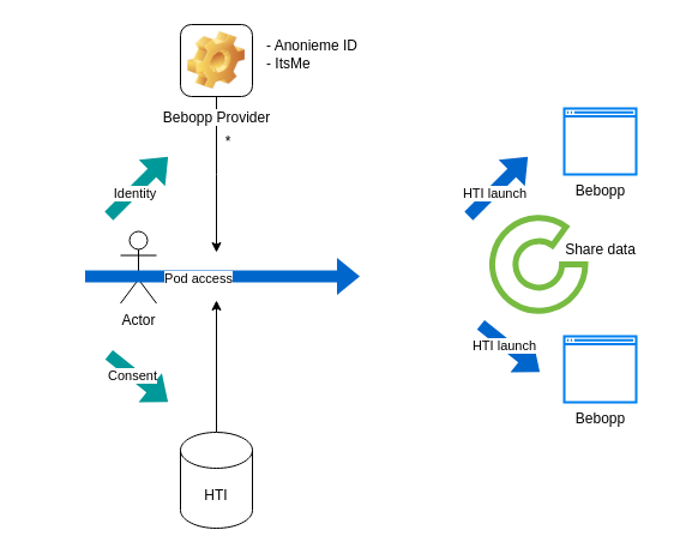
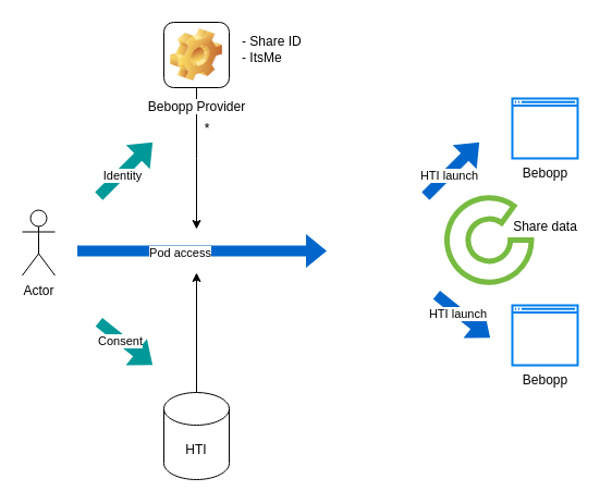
  <mxCell id="0" />
  <mxCell id="1" parent="0" />
- <mxCell id="2" value="Actor" style="shape=umlActor;verticalLabelPosition=bottom;verticalAlign=top;html=1;outlineConnect=0;" parent="1" vertex="1"><mxGeometry x="100" y="192.5" width="30" height="60" as="geometry" /></mxCell>
+ <mxCell id="2" value="Actor" style="shape=umlActor;verticalLabelPosition=bottom;verticalAlign=top;html=1;outlineConnect=0;" parent="1" vertex="1"><mxGeometry x="20" y="192.5" width="30" height="60" as="geometry" /></mxCell>
  <mxCell id="3" style="edgeStyle=orthogonalEdgeStyle;rounded=0;orthogonalLoop=1;jettySize=auto;html=1;" parent="1" source="4" edge="1"><mxGeometry relative="1" as="geometry"><mxPoint x="180" y="250" as="targetPoint" /></mxGeometry></mxCell>
  <mxCell id="4" value="HTI" style="shape=cylinder3;whiteSpace=wrap;html=1;boundedLbl=1;backgroundOutline=1;size=15;" parent="1" vertex="1"><mxGeometry x="150" y="360" width="60" height="80" as="geometry" /></mxCell>
  <mxCell id="5" value="Bebopp" style="html=1;verticalLabelPosition=bottom;align=center;labelBackgroundColor=#ffffff;verticalAlign=top;strokeWidth=2;strokeColor=#0080F0;shadow=0;dashed=0;shape=mxgraph.ios7.icons.window;" parent="1" vertex="1"><mxGeometry x="470" y="90" width="60" height="55" as="geometry" /></mxCell>
  <mxCell id="6" style="edgeStyle=orthogonalEdgeStyle;rounded=0;orthogonalLoop=1;jettySize=auto;html=1;" parent="1" source="7" edge="1"><mxGeometry relative="1" as="geometry"><mxPoint x="180" y="210" as="targetPoint" /></mxGeometry></mxCell>
  <mxCell id="7" value="Bebopp Provider" style="icon;html=1;image=img/clipart/Gear_128x128.png" parent="1" vertex="1"><mxGeometry x="150" y="20" width="60" height="60" as="geometry" /></mxCell>
  <mxCell id="8" value="Bebopp" style="html=1;verticalLabelPosition=bottom;align=center;labelBackgroundColor=#ffffff;verticalAlign=top;strokeWidth=2;strokeColor=#0080F0;shadow=0;dashed=0;shape=mxgraph.ios7.icons.window;" parent="1" vertex="1"><mxGeometry x="470" y="280" width="60" height="55" as="geometry" /></mxCell>
  <mxCell id="9" value="" style="shape=flexArrow;endArrow=classic;html=1;rounded=0;fillColor=#0066CC;strokeColor=none;" parent="1" edge="1"><mxGeometry width="50" height="50" relative="1" as="geometry"><mxPoint x="390" y="180" as="sourcePoint" /><mxPoint x="440" y="130" as="targetPoint" /></mxGeometry></mxCell>
  <mxCell id="10" value="HTI launch" style="edgeLabel;html=1;align=center;verticalAlign=middle;resizable=0;points=[];" parent="9" vertex="1" connectable="0"><mxGeometry x="-0.18" y="-1" relative="1" as="geometry"><mxPoint as="offset" /></mxGeometry></mxCell>
  <mxCell id="11" value="" style="shape=flexArrow;endArrow=classic;html=1;rounded=0;fillColor=#0066CC;strokeColor=none;" parent="1" edge="1"><mxGeometry width="50" height="50" relative="1" as="geometry"><mxPoint x="400" y="270" as="sourcePoint" /><mxPoint x="450" y="310" as="targetPoint" /></mxGeometry></mxCell>
  <mxCell id="12" value="HTI launch" style="edgeLabel;html=1;align=center;verticalAlign=middle;resizable=0;points=[];" parent="11" vertex="1" connectable="0"><mxGeometry x="-0.18" y="-1" relative="1" as="geometry"><mxPoint as="offset" /></mxGeometry></mxCell>
  <mxCell id="13" value="" style="shape=flexArrow;endArrow=classic;html=1;rounded=0;fillColor=#009999;strokeColor=none;" parent="1" edge="1"><mxGeometry width="50" height="50" relative="1" as="geometry"><mxPoint x="90" y="180" as="sourcePoint" /><mxPoint x="140" y="130" as="targetPoint" /></mxGeometry></mxCell>
  <mxCell id="14" value="Identity" style="edgeLabel;html=1;align=center;verticalAlign=middle;resizable=0;points=[];" parent="13" vertex="1" connectable="0"><mxGeometry x="-0.18" y="-1" relative="1" as="geometry"><mxPoint as="offset" /></mxGeometry></mxCell>
  <mxCell id="15" value="" style="shape=flexArrow;endArrow=classic;html=1;rounded=0;fillColor=#0066CC;strokeColor=none;" parent="1" edge="1"><mxGeometry width="50" height="50" relative="1" as="geometry"><mxPoint x="70" y="230" as="sourcePoint" /><mxPoint x="300" y="230" as="targetPoint" /></mxGeometry></mxCell>
  <mxCell id="16" value="Pod access" style="edgeLabel;html=1;align=center;verticalAlign=middle;resizable=0;points=[];" parent="15" vertex="1" connectable="0"><mxGeometry x="-0.18" y="-1" relative="1" as="geometry"><mxPoint as="offset" /></mxGeometry></mxCell>
  <mxCell id="17" value="" style="shape=flexArrow;endArrow=classic;html=1;rounded=0;fillColor=#009999;strokeColor=none;" parent="1" edge="1"><mxGeometry width="50" height="50" relative="1" as="geometry"><mxPoint x="90" y="295" as="sourcePoint" /><mxPoint x="140" y="335" as="targetPoint" /></mxGeometry></mxCell>
  <mxCell id="18" value="Consent" style="edgeLabel;html=1;align=center;verticalAlign=middle;resizable=0;points=[];" parent="17" vertex="1" connectable="0"><mxGeometry x="-0.18" y="-1" relative="1" as="geometry"><mxPoint as="offset" /></mxGeometry></mxCell>
  <mxCell id="19" value="" style="verticalLabelPosition=bottom;verticalAlign=top;html=1;shape=mxgraph.basic.partConcEllipse;startAngle=0.25;endAngle=0.1;arcWidth=0.5;strokeColor=light-dark(#77bb41, #ededed);fillColor=none;strokeWidth=5;" parent="1" vertex="1"><mxGeometry x="410" y="181.25" width="77.5" height="77.5" as="geometry" /></mxCell>
  <mxCell id="20" value="Share data" style="text;html=1;align=center;verticalAlign=middle;resizable=0;points=[];autosize=1;strokeColor=none;fillColor=none;" parent="1" vertex="1"><mxGeometry x="460" y="192.5" width="80" height="30" as="geometry" /></mxCell>
  <mxCell id="21" value="*" style="text;html=1;align=center;verticalAlign=middle;whiteSpace=wrap;rounded=0;" vertex="1" parent="1"><mxGeometry x="160" y="102.5" width="60" height="30" as="geometry" /></mxCell>
- <mxCell id="22" value="- Anonieme ID&lt;div&gt;- ItsMe&lt;/div&gt;" style="text;html=1;align=left;verticalAlign=middle;whiteSpace=wrap;rounded=0;" vertex="1" parent="1"><mxGeometry x="220" y="30" width="150" height="30" as="geometry" /></mxCell>
+ <mxCell id="22" value="- Share ID&lt;div&gt;- ItsMe&lt;/div&gt;" style="text;html=1;align=left;verticalAlign=middle;whiteSpace=wrap;rounded=0;" vertex="1" parent="1"><mxGeometry x="220" y="30" width="150" height="30" as="geometry" /></mxCell>
